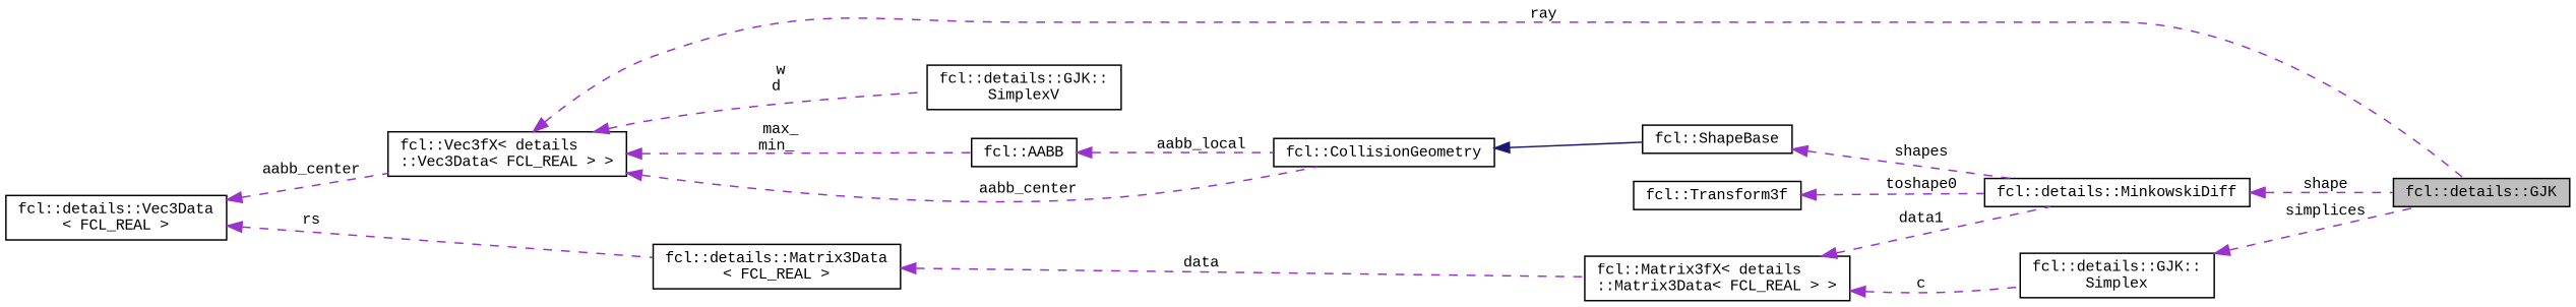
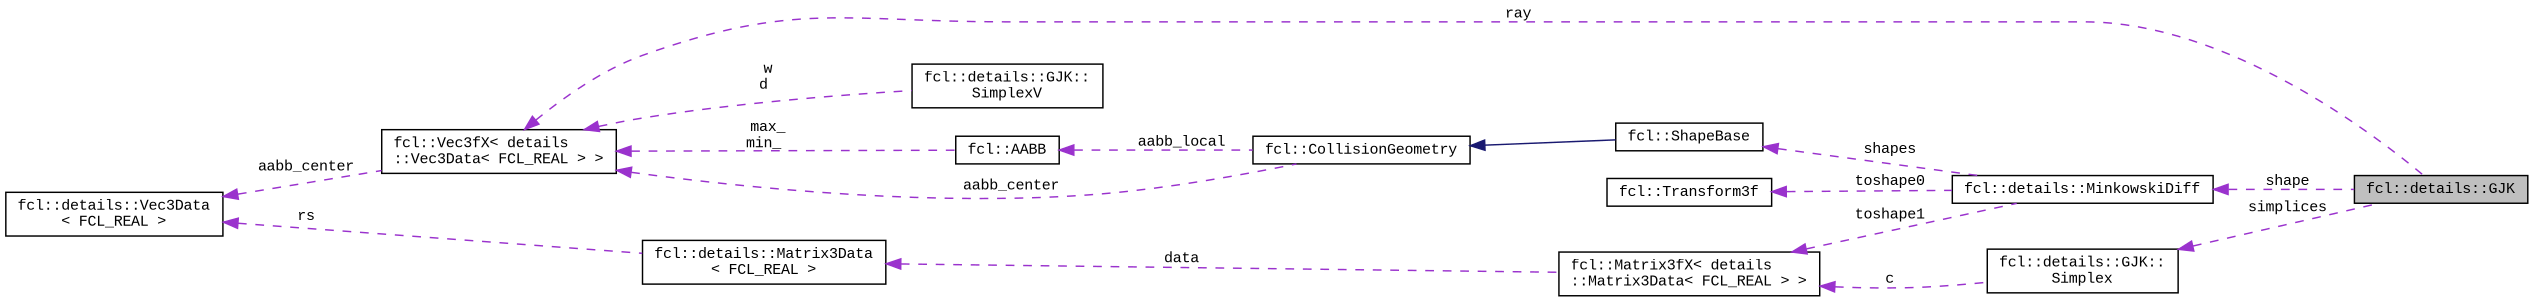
  digraph {
    fontname="Liberation Mono"
    rankdir=LR
    node [color=black fillcolor=white fontname="Liberation Mono" fontsize=10 shape=record style=filled]
    edge [color=darkorchid3 dir=back fontname="Liberation Mono" fontsize=10 labelfontname=FreeSans labelfontsize=10 style=dashed]
    n1 [fillcolor=grey75 fontcolor=black height=0.2 label="fcl::details::GJK" width=0.4]
    n2 [height=0.2 label="fcl::Vec3fX\< details\l::Vec3Data\< FCL_REAL \> \>" width=0.4]
    n3 [height=0.2 label="fcl::CollisionGeometry" width=0.4]
    n4 [height=0.2 label="fcl::AABB" width=0.4]
    n5 [height=0.2 label="fcl::details::GJK::\lSimplexV" width=0.4]
    n6 [height=0.2 label="fcl::ShapeBase" width=0.4]
    n7 [height=0.2 label="fcl::details::Vec3Data\l\< FCL_REAL \>" width=0.4]
    n8 [height=0.2 label="fcl::details::Matrix3Data\l\< FCL_REAL \>" width=0.4]
    n9 [height=0.2 label="fcl::Matrix3fX\< details\l::Matrix3Data\< FCL_REAL \> \>" width=0.4]
    n10 [height=0.2 label="fcl::details::MinkowskiDiff" width=0.4]
    n11 [height=0.2 label="fcl::details::GJK::\lSimplex" width=0.4]
    n12 [height=0.2 label="fcl::Transform3f" width=0.4]
    n2 -> n1 [label=" ray"]
    n2 -> n3 [label=" aabb_center"]
    n2 -> n4 [label=" max_\nmin_"]
    n2 -> n5 [label=" w\nd"]
    n3 -> n6 [color=midnightblue style=solid]
    n4 -> n3 [label=" aabb_local"]
    n6 -> n10 [label=" shapes"]
    n7 -> n2 [label=" aabb_center"]
    n7 -> n8 [label=" rs"]
    n8 -> n9 [label=" data"]
-   n9 -> n10 [label=" data1"]
+   n9 -> n10 [label=" toshape1"]
    n9 -> n11 [label=" c"]
    n10 -> n1 [label=" shape"]
    n11 -> n1 [label=" simplices"]
    n12 -> n10 [label=" toshape0"]
  }
